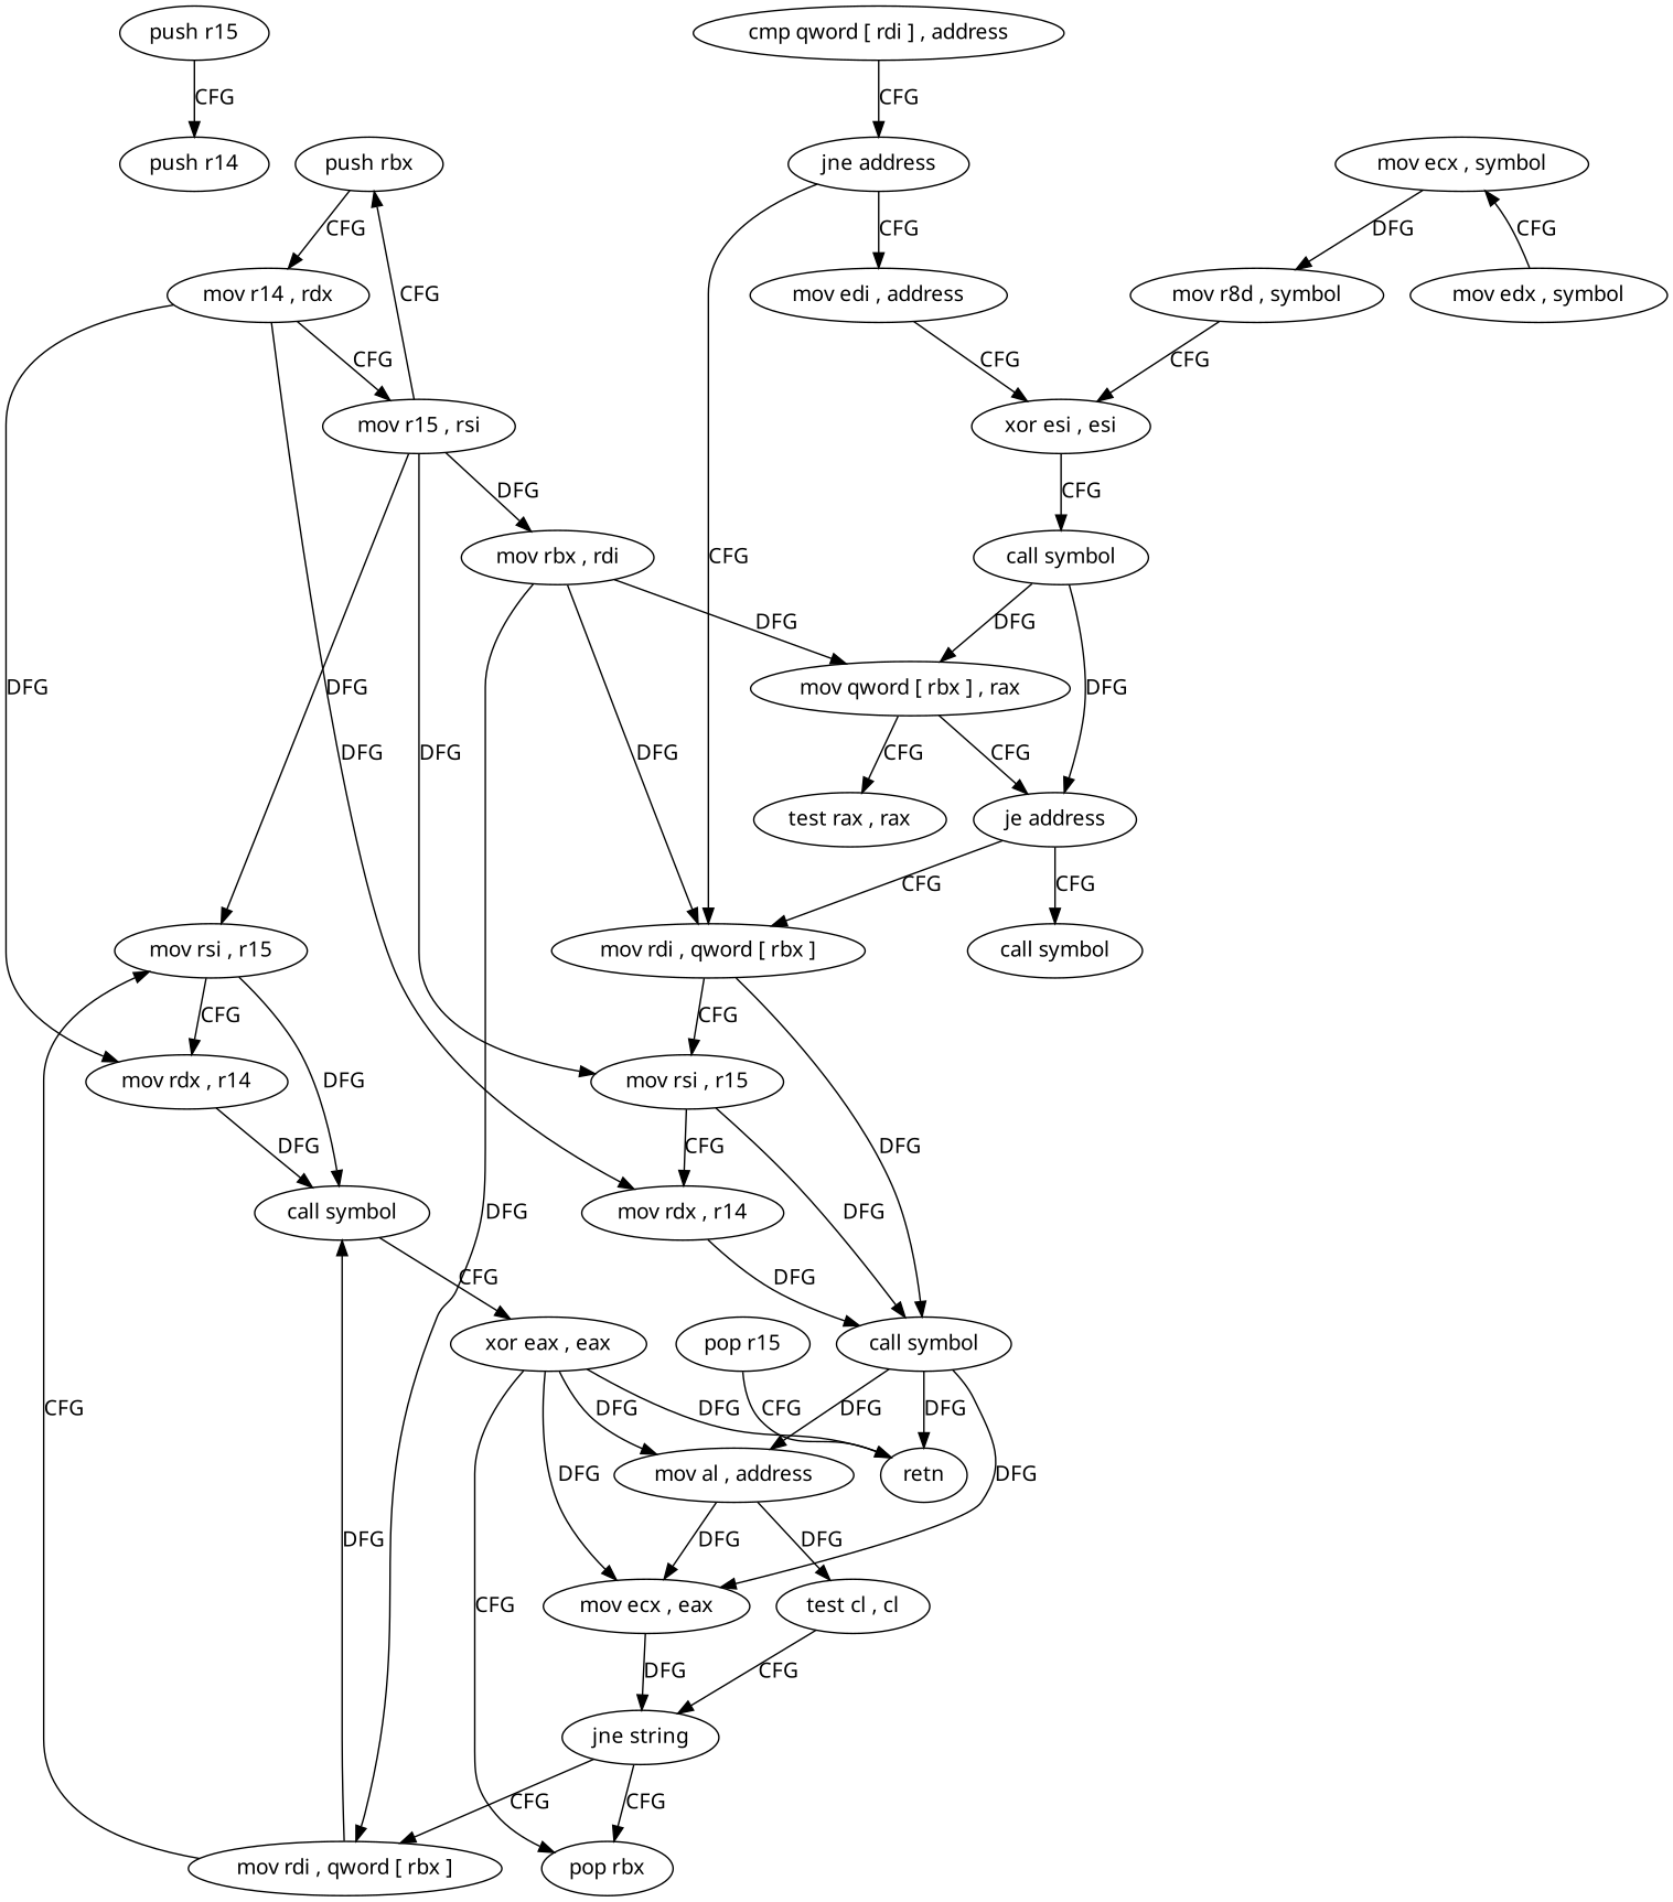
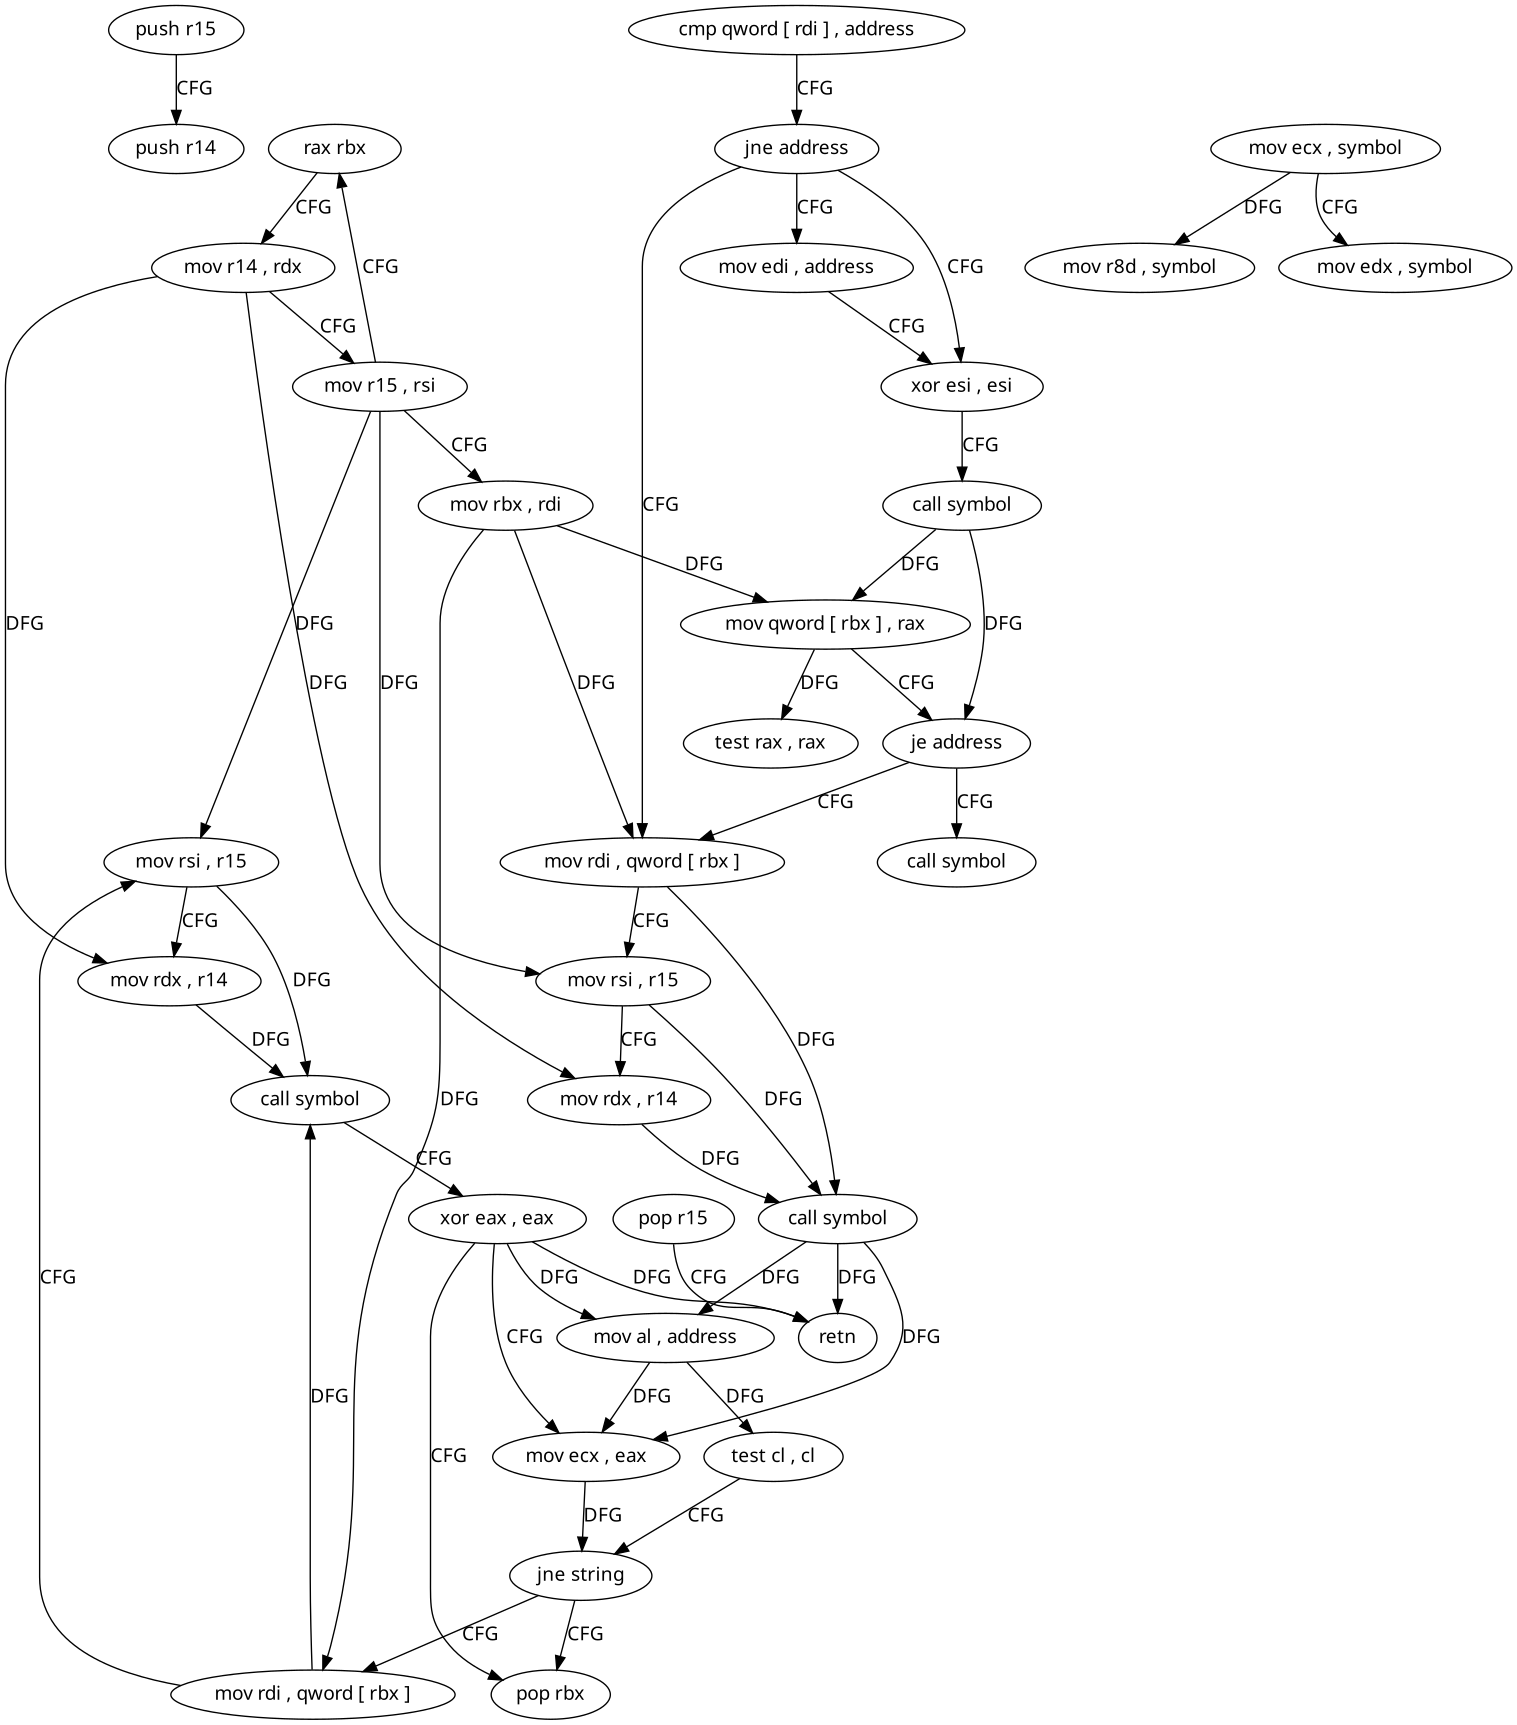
  digraph {
    fontname="Noto Sans"
    node [fontname="Noto Sans"]
    edge [fontname="Noto Sans"]
    n1 [label="push r15"]
    n2 [label="push r14"]
-   n3 [label="push rbx"]
+   n3 [label="rax rbx"]
    n4 [label="mov r14 , rdx"]
    n5 [label="mov r15 , rsi"]
    n6 [label="mov rdx , r14"]
    n7 [label="mov rdx , r14"]
    n8 [label="mov rbx , rdi"]
    n9 [label="mov rsi , r15"]
    n10 [label="mov rsi , r15"]
    n11 [label="call symbol"]
    n12 [label="call symbol"]
    n13 [label="mov rdi , qword [ rbx ]"]
    n14 [label="mov rdi , qword [ rbx ]"]
    n15 [label="mov qword [ rbx ] , rax"]
    n16 [label="cmp qword [ rdi ] , address"]
    n17 [label="jne address"]
    n18 [label="je address"]
    n19 [label="test rax , rax"]
    n20 [label="mov edi , address"]
    n21 [label="xor esi , esi"]
    n22 [label="mov ecx , eax"]
    n23 [label="mov al , address"]
    n24 [label=retn]
    n25 [label="mov edx , symbol"]
    n26 [label="mov ecx , symbol"]
    n27 [label="jne string"]
    n28 [label="test cl , cl"]
    n29 [label="pop rbx"]
    n30 [label="xor eax , eax"]
    n31 [label="mov r8d , symbol"]
    n32 [label="call symbol"]
    n33 [label="call symbol"]
    n34 [label="pop r15"]
    n1 -> n2 [label=CFG]
    n3 -> n4 [label=CFG]
    n4 -> n5 [label=CFG]
    n4 -> n6 [label=DFG]
    n4 -> n7 [label=DFG]
    n5 -> n3 [label=CFG]
-   n5 -> n8 [label=DFG]
+   n5 -> n8 [label=CFG]
    n5 -> n9 [label=DFG]
    n5 -> n10 [label=DFG]
    n6 -> n11 [label=DFG]
    n7 -> n12 [label=DFG]
    n8 -> n13 [label=DFG]
    n8 -> n14 [label=DFG]
    n8 -> n15 [label=DFG]
    n9 -> n6 [label=CFG]
    n9 -> n11 [label=DFG]
    n10 -> n7 [label=CFG]
    n10 -> n12 [label=DFG]
    n11 -> n22 [label=DFG]
    n11 -> n23 [label=DFG]
    n11 -> n24 [label=DFG]
    n12 -> n30 [label=CFG]
    n13 -> n9 [label=CFG]
    n13 -> n11 [label=DFG]
    n14 -> n10 [label=CFG]
    n14 -> n12 [label=DFG]
    n15 -> n18 [label=CFG]
-   n15 -> n19 [label=CFG]
+   n15 -> n19 [label=DFG]
    n16 -> n17 [label=CFG]
    n17 -> n13 [label=CFG]
    n17 -> n20 [label=CFG]
    n18 -> n13 [label=CFG]
    n18 -> n33 [label=CFG]
    n20 -> n21 [label=CFG]
    n21 -> n32 [label=CFG]
    n22 -> n27 [label=DFG]
    n23 -> n22 [label=DFG]
    n23 -> n28 [label=DFG]
-   n25 -> n26 [label=CFG]
+   n26 -> n25 [label=CFG]
    n26 -> n31 [label=DFG]
    n27 -> n14 [label=CFG]
    n27 -> n29 [label=CFG]
    n28 -> n27 [label=CFG]
-   n30 -> n22 [label=DFG]
+   n30 -> n22 [label=CFG]
    n30 -> n23 [label=DFG]
    n30 -> n24 [label=DFG]
    n30 -> n29 [label=CFG]
-   n31 -> n21 [label=CFG]
+   n17 -> n21 [label=CFG]
    n32 -> n15 [label=DFG]
    n32 -> n18 [label=DFG]
    n34 -> n24 [label=CFG]
  }
